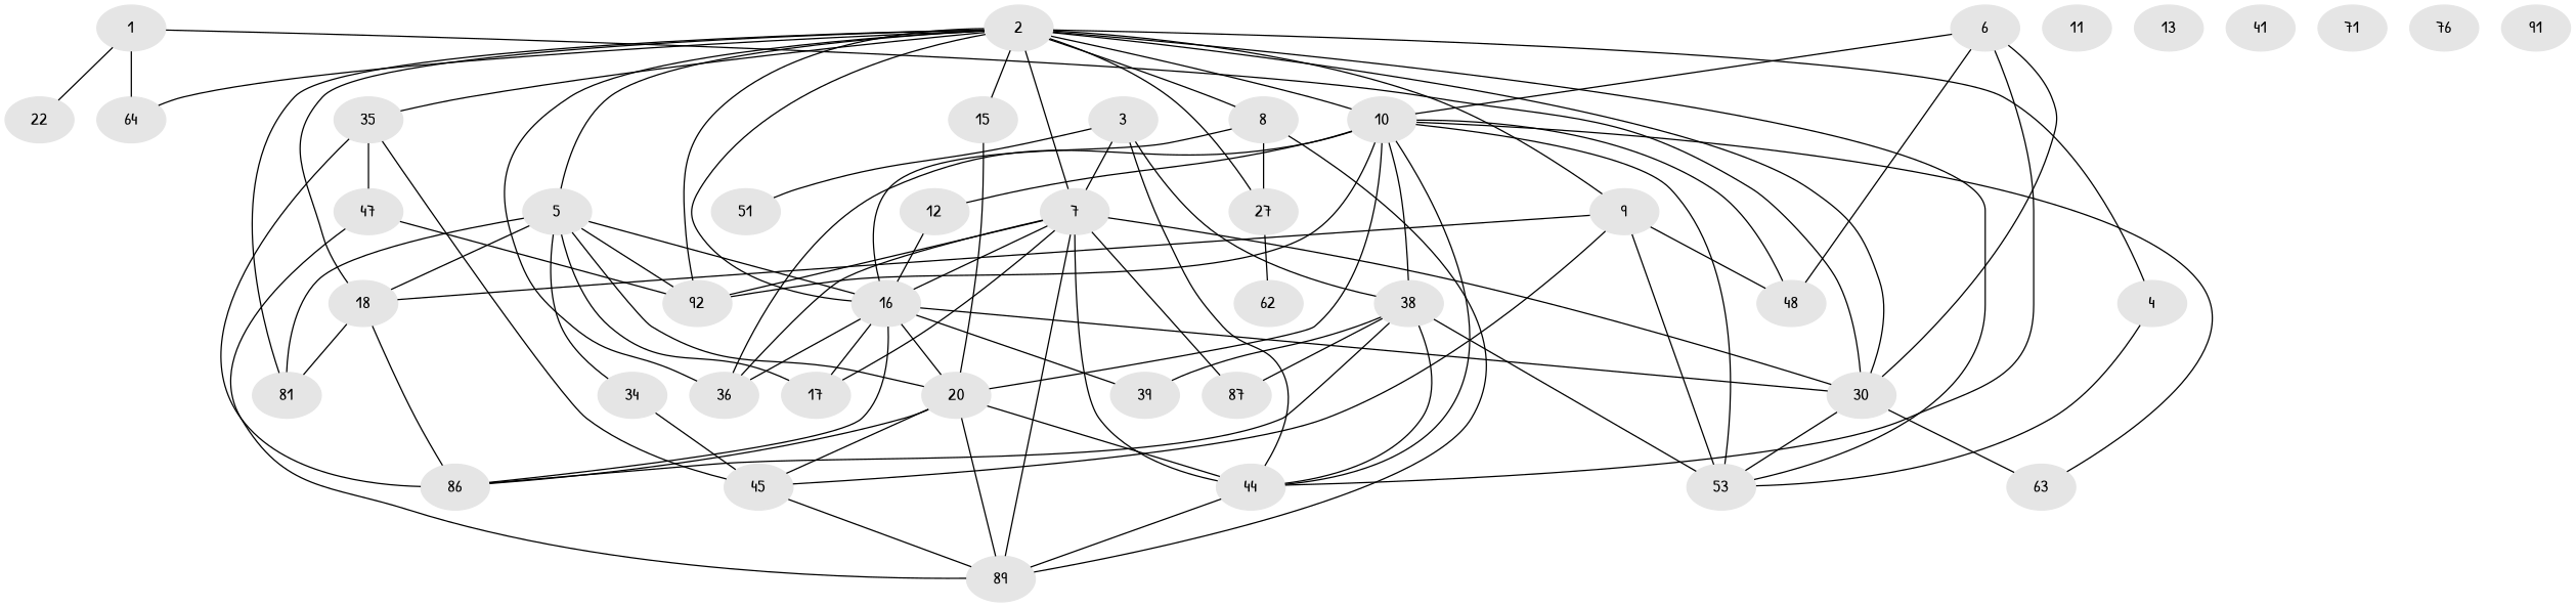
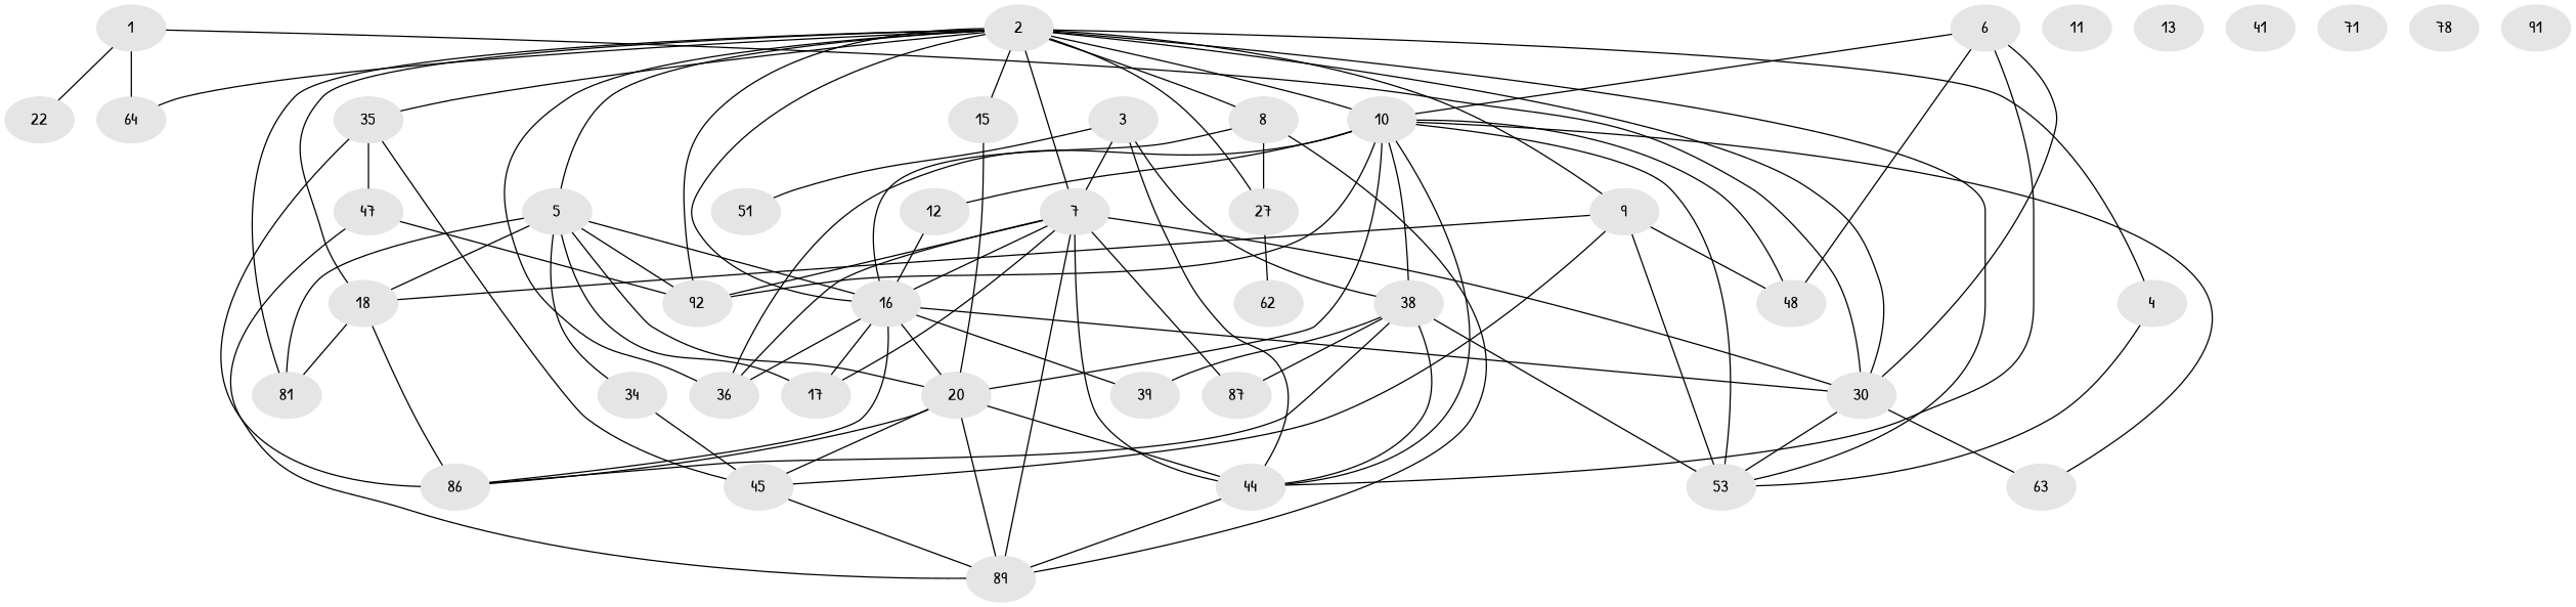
  graph {
    fontname="Patrick Hand"
    node [color=gray90 fontname="Patrick Hand" style=filled]
    edge [fontname="Patrick Hand"]
    1 [super="+58"]
    22
    30 [super="+73+97"]
    n4 [label=64]
    53 [super="+94"]
    63 [super="+76+69"]
    2 [super="+32+68+33+57"]
    4 [super="+19"]
    5 [super="+55+43+70"]
    7 [super="+54+28"]
    8 [super="+106+60"]
    9 [super="+61"]
    10 [super="+24+21+40"]
    15 [super="+23"]
    16 [super="+59+46+66"]
    18 [super="+25"]
    27 [super="+31"]
    35 [super="+37"]
    36 [super="+49"]
    81 [super="+96"]
    92 [super="+99"]
    17
    20 [super="+26+56"]
    34 [super="+90"]
    44 [super="+98"]
    87
    89
    48 [super="+85"]
    45 [super="+105"]
    38 [super="+83+102"]
    12
    39 [super="+42"]
    86 [super="+103"]
    62
    47
    3 [super="+52+14"]
    51
    6 [super="+108+29"]
    11
    13
    41
    71
-   78 [label=76]
+   78
    91
    1 -- 22
    1 -- 30
    1 -- n4
    30 -- 53
    30 -- 63
    2 -- 30
    2 -- n4 [weight=2]
    2 -- 53
    2 -- 4
    2 -- 5
    2 -- 7
    2 -- 8
    2 -- 9
    2 -- 10 [weight=3]
    2 -- 15
    2 -- 16
    2 -- 18
    2 -- 27 [weight=2]
    2 -- 35
    2 -- 36
    2 -- 81 [weight=2]
    2 -- 92
    4 -- 53
    5 -- 16
    5 -- 18
    5 -- 81
    5 -- 92 [weight=2]
    5 -- 17
    5 -- 20
    5 -- 34
    7 -- 30
    7 -- 16
    7 -- 36
    7 -- 92
    7 -- 17
    7 -- 44 [weight=2]
    7 -- 87
    7 -- 89
    8 -- 16 [weight=2]
    8 -- 27
    8 -- 89
    9 -- 53 [weight=2]
    9 -- 18
    9 -- 48
    9 -- 45
    10 -- 53
    10 -- 63
    10 -- 36
    10 -- 92
    10 -- 20
    10 -- 44
    10 -- 48
    10 -- 38
    10 -- 12
    15 -- 20
    16 -- 30
    16 -- 36
    16 -- 17 [weight=2]
    16 -- 20 [weight=2]
    16 -- 39 [weight=2]
    16 -- 86
    18 -- 81
    18 -- 86
    27 -- 62
    35 -- 45
    35 -- 86 [weight=2]
    35 -- 47
    20 -- 44
    20 -- 89
    20 -- 45
    20 -- 86
    34 -- 45 [weight=2]
    44 -- 89
    45 -- 89
    38 -- 53
    38 -- 44
    38 -- 87
    38 -- 39
    38 -- 86
    12 -- 16
    47 -- 92 [weight=2]
    47 -- 89
    3 -- 7
    3 -- 44
    3 -- 38
    3 -- 51
    6 -- 30
    6 -- 10
    6 -- 44
    6 -- 48
  }
